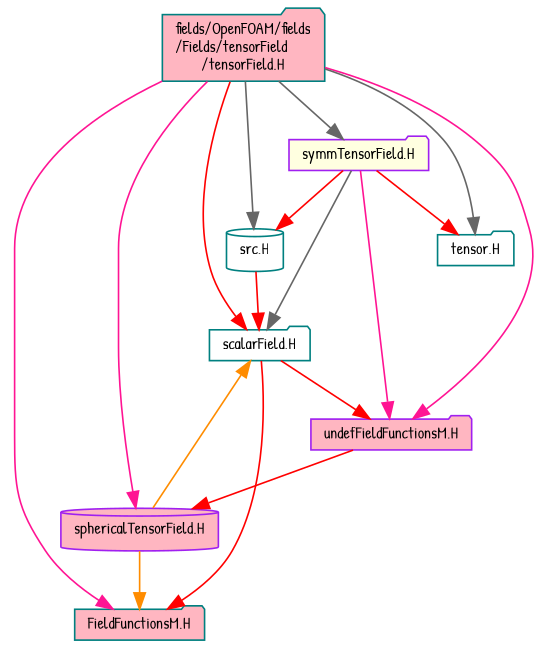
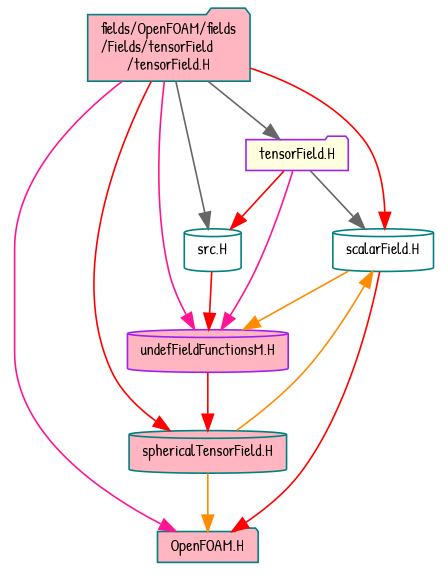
  digraph {
    fontname="Patrick Hand"
    node [color=teal fillcolor=lightpink fontname="Patrick Hand" fontsize=10 shape=folder style=filled]
    edge [color=red fontname="Patrick Hand" fontsize=10 labelfontname=Helvetica labelfontsize=10 style=solid]
    n1 [fontcolor=black height=0.2 label="fields/OpenFOAM/fields\l/Fields/tensorField\l/tensorField.H" width=0.4]
-   n2 [fillcolor=white height=0.2 label="scalarField.H" width=0.4]
-   n3 [height=0.2 label="FieldFunctionsM.H" width=0.4]
-   n4 [color=purple height=0.2 label="undefFieldFunctionsM.H" width=0.4]
+   n2 [fillcolor=white height=0.2 label="scalarField.H" shape=cylinder width=0.4]
+   n3 [height=0.2 label="OpenFOAM.H" width=0.4]
+   n4 [color=purple height=0.2 label="undefFieldFunctionsM.H" shape=cylinder width=0.4]
    n5 [fillcolor=white height=0.2 label="src.H" shape=cylinder width=0.4]
-   n6 [color=purple height=0.2 label="sphericalTensorField.H" shape=cylinder width=0.4]
-   n7 [color=purple fillcolor=lightyellow height=0.2 label="symmTensorField.H" width=0.4]
-   n8 [fillcolor=white height=0.2 label="tensor.H" width=0.4]
+   n6 [height=0.2 label="sphericalTensorField.H" shape=cylinder width=0.4]
+   n7 [color=purple fillcolor=lightyellow height=0.2 label="tensorField.H" width=0.4]
    n1 -> n2
    n1 -> n3 [color=deeppink]
    n1 -> n4 [color=deeppink]
    n1 -> n5 [color=gray40]
-   n1 -> n6 [color=deeppink]
+   n1 -> n6
    n1 -> n7 [color=gray40]
-   n1 -> n8 [color=gray40]
    n2 -> n3
-   n2 -> n4
+   n2 -> n4 [color=darkorange]
    n4 -> n6
-   n5 -> n2
+   n5 -> n4
    n6 -> n2 [color=darkorange]
    n6 -> n3 [color=darkorange]
    n7 -> n2 [color=gray40]
    n7 -> n4 [color=deeppink]
    n7 -> n5
-   n7 -> n8
  }
